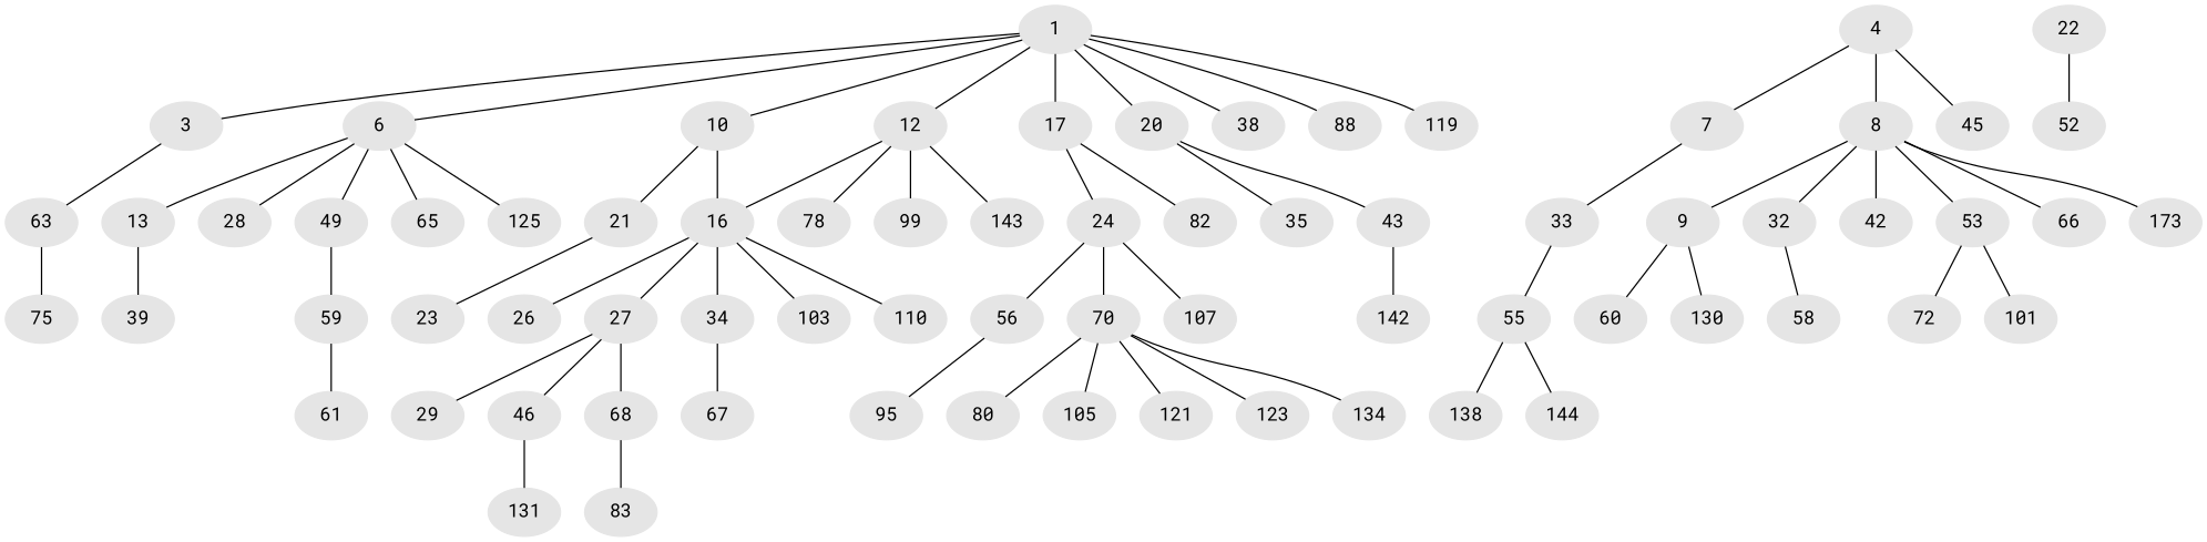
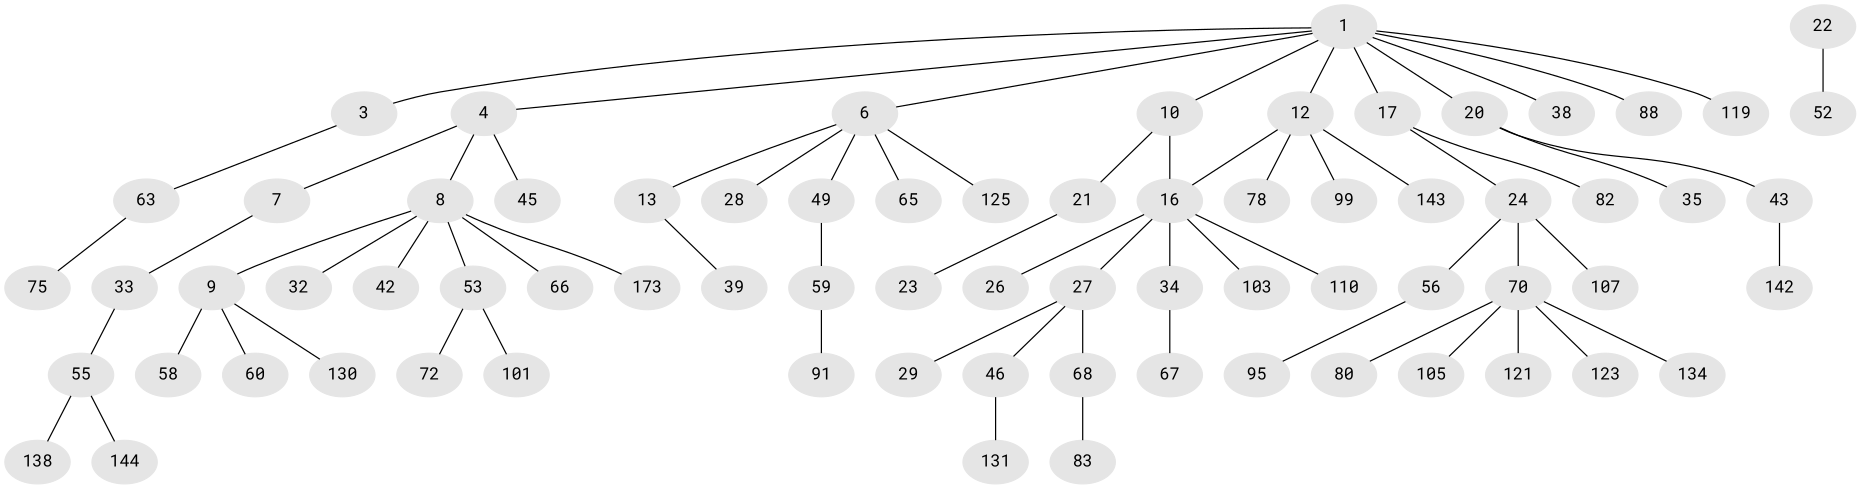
  graph {
    fontname="Roboto Mono"
    node [color=gray90 fontname="Roboto Mono" style=filled]
    edge [fontname="Roboto Mono"]
    1 [super="+2+5"]
    3 [super="+37"]
    4 [super="+41"]
    6
    10 [super="+31+30"]
    12 [super="+62+25"]
    17 [super="+18+111"]
    20
    38
    88
    119
    63
    7
    8 [super="+19+47"]
    45
    13 [super="+14+15"]
    28 [super="+124"]
    49 [super="+104+139"]
    65 [super="+116"]
    125 [super="+135"]
    21 [super="+91"]
    16 [super="+50+57"]
    78
    99
    143
    24
    82
    35
    43 [super="+79+97+115+44"]
    75
    33 [super="+73"]
    9 [super="+36+81+11+54"]
    32
    42
    53
    66 [super="+112+93"]
    n37 [label=173]
    39 [super="+96"]
    59
    55 [super="+84"]
    58 [super="+77"]
    60
    130
    n44 [label=72]
    101
    138
    144
    23
    22 [super="+129+69"]
    52 [super="+85"]
    26 [super="+48"]
    27 [super="+40"]
    34
    103
    110 [super="+132"]
    29 [super="+51"]
    46
    68 [super="+102"]
    67
    56 [super="+89+136"]
    70 [super="+74"]
    107
    142
    95 [super="+133+140"]
    80
    105
    121
    123
    134
    131
    83
-   61
+   61 [label=91]
    1 -- 3
+   1 -- 4
    1 -- 6
    1 -- 10
    1 -- 12
    1 -- 17
    1 -- 20
    1 -- 38
    1 -- 88
    1 -- 119
    3 -- 63
    4 -- 7
    4 -- 8
    4 -- 45
    6 -- 13
    6 -- 28
    6 -- 49
    6 -- 65
    6 -- 125
    10 -- 21
    10 -- 16
    12 -- 16
    12 -- 78
    12 -- 99
    12 -- 143
    17 -- 24
    17 -- 82
    20 -- 35
    20 -- 43
    63 -- 75
    7 -- 33
    8 -- 9
    8 -- 32
    8 -- 42
    8 -- 53
    8 -- 66
    8 -- n37
    13 -- 39
    49 -- 59
    21 -- 23
    16 -- 26
    16 -- 27
    16 -- 34
    16 -- 103
    16 -- 110
    24 -- 56
    24 -- 70
    24 -- 107
    43 -- 142
    33 -- 55
-   32 -- 58
+   9 -- 58
    9 -- 60
    9 -- 130
    53 -- n44
    53 -- 101
    59 -- 61
    55 -- 138
    55 -- 144
    22 -- 52
    27 -- 29
    27 -- 46
    27 -- 68
    34 -- 67
    46 -- 131
    68 -- 83
    56 -- 95
    70 -- 80
    70 -- 105
    70 -- 121
    70 -- 123
    70 -- 134
  }
